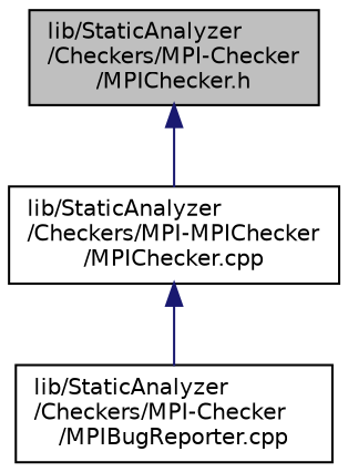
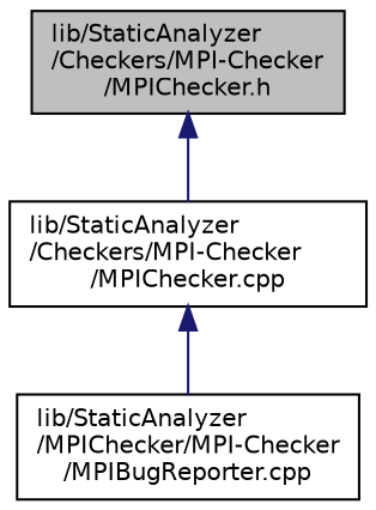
  digraph {
    node [color=black fontname=Helvetica fontsize=10 shape=record]
    edge [color=midnightblue dir=back fontname=Helvetica fontsize=10 labelfontname=Helvetica labelfontsize=10 style=solid]
    n1 [fillcolor=grey75 fontcolor=black height=0.2 label="lib/StaticAnalyzer\l/Checkers/MPI-Checker\l/MPIChecker.h" style=filled width=0.4]
-   n2 [height=0.2 label="lib/StaticAnalyzer\l/Checkers/MPI-MPIChecker\l/MPIChecker.cpp" width=0.4]
-   n3 [height=0.2 label="lib/StaticAnalyzer\l/Checkers/MPI-Checker\l/MPIBugReporter.cpp" width=0.4]
+   n2 [height=0.2 label="lib/StaticAnalyzer\l/Checkers/MPI-Checker\l/MPIChecker.cpp" width=0.4]
+   n3 [height=0.2 label="lib/StaticAnalyzer\l/MPIChecker/MPI-Checker\l/MPIBugReporter.cpp" width=0.4]
    n1 -> n2
    n2 -> n3
  }
